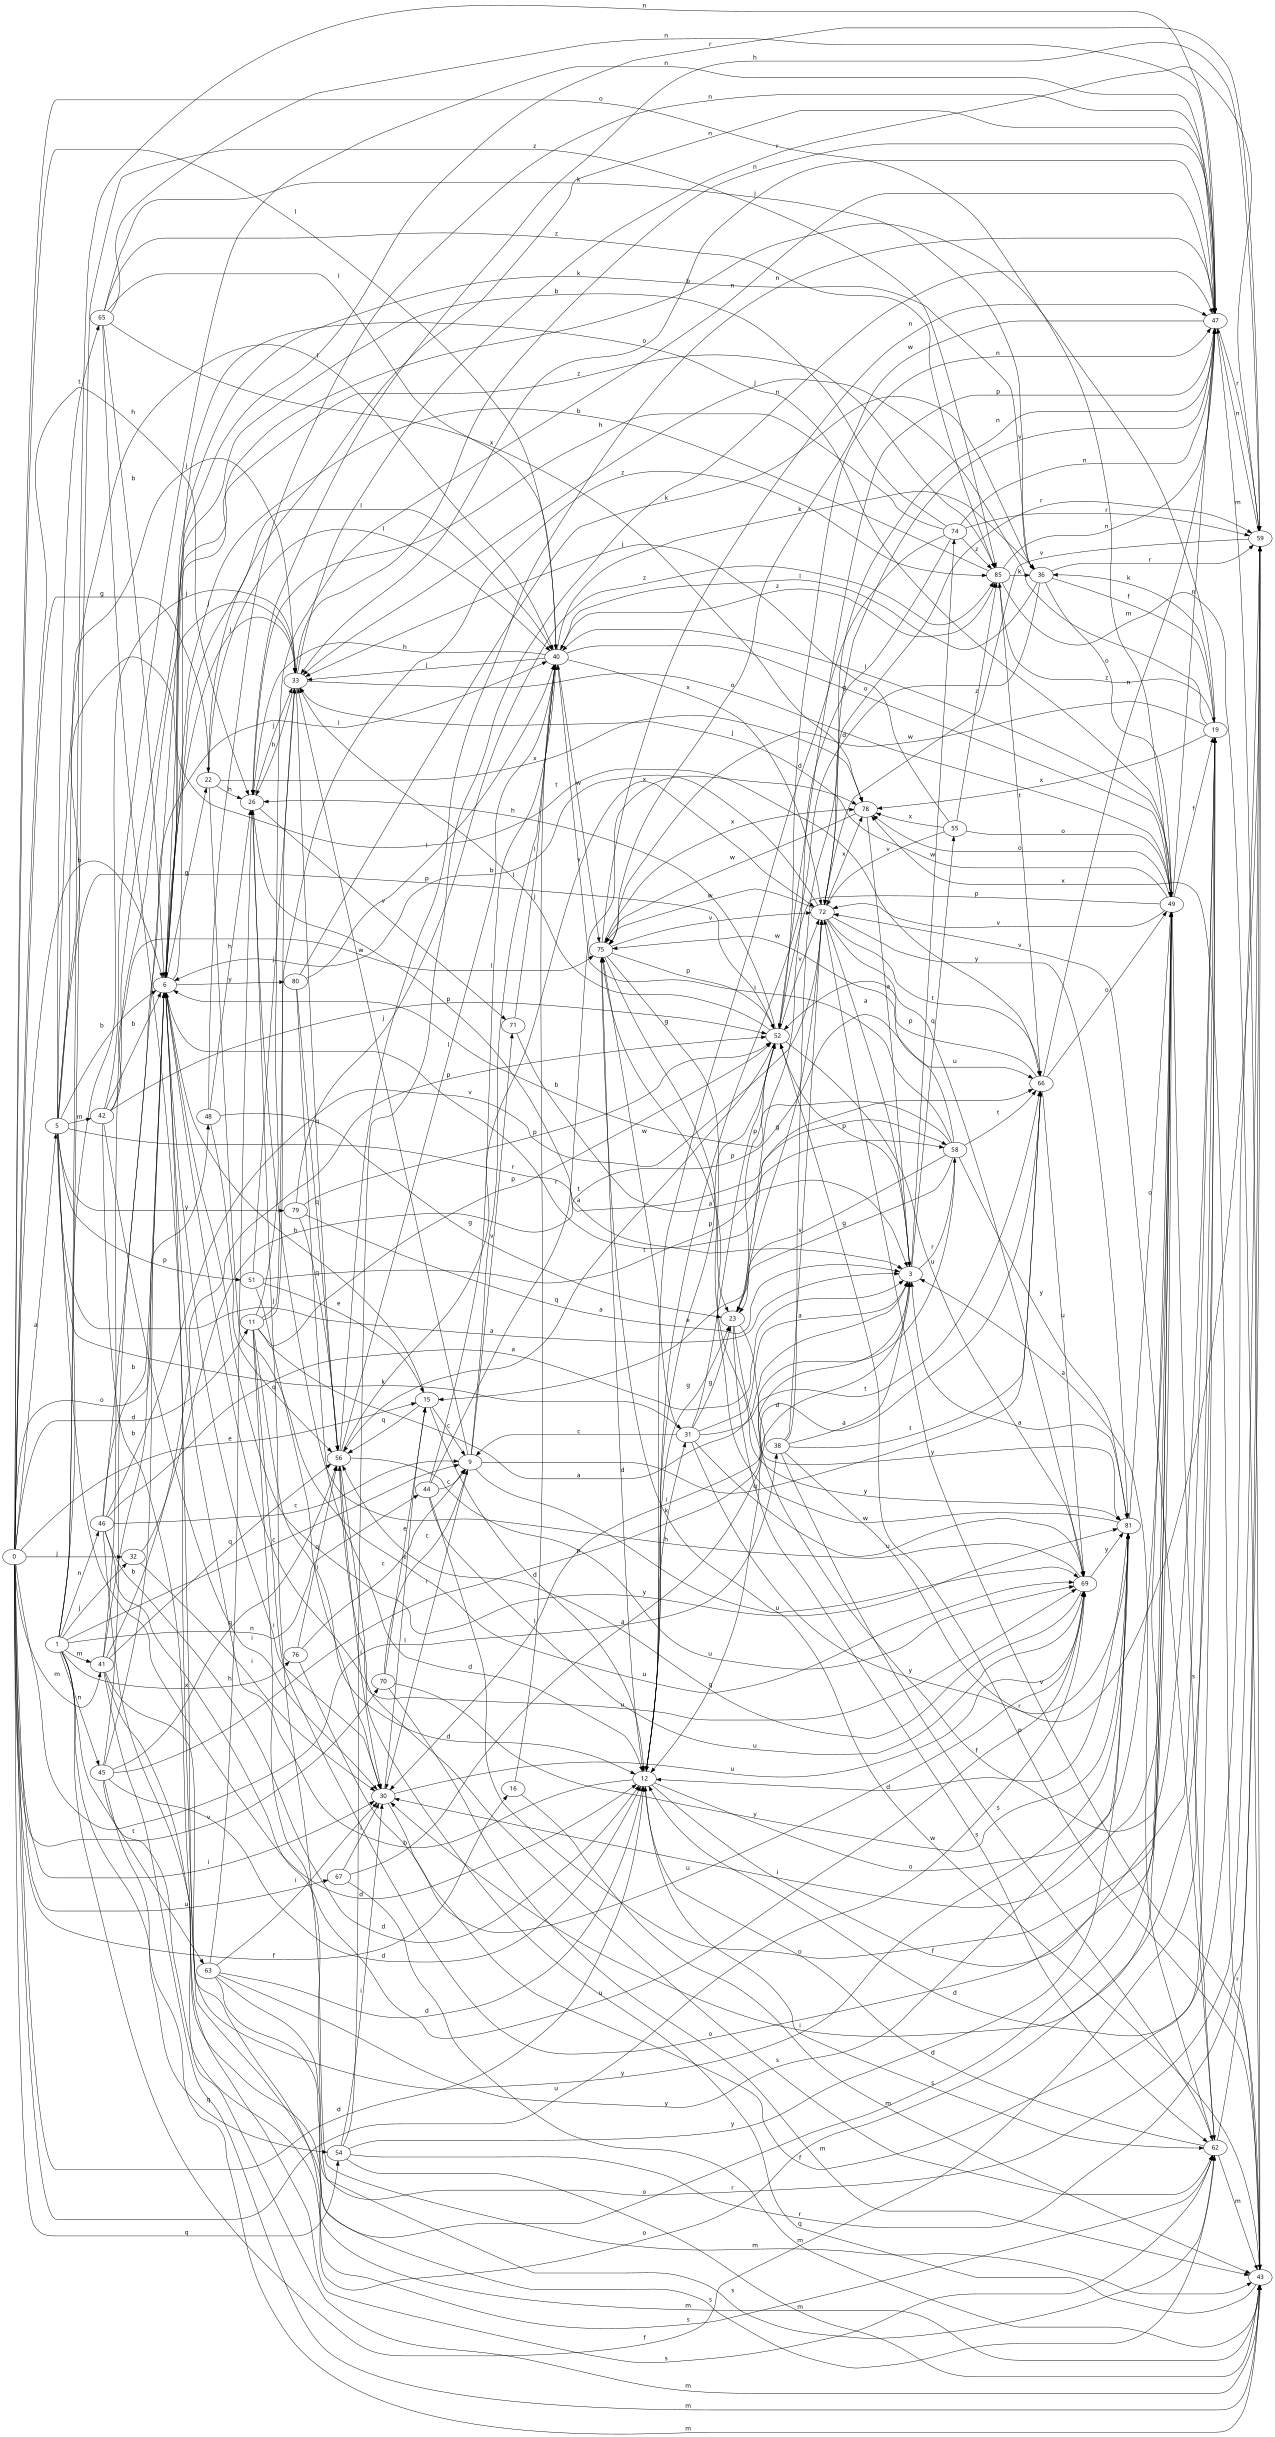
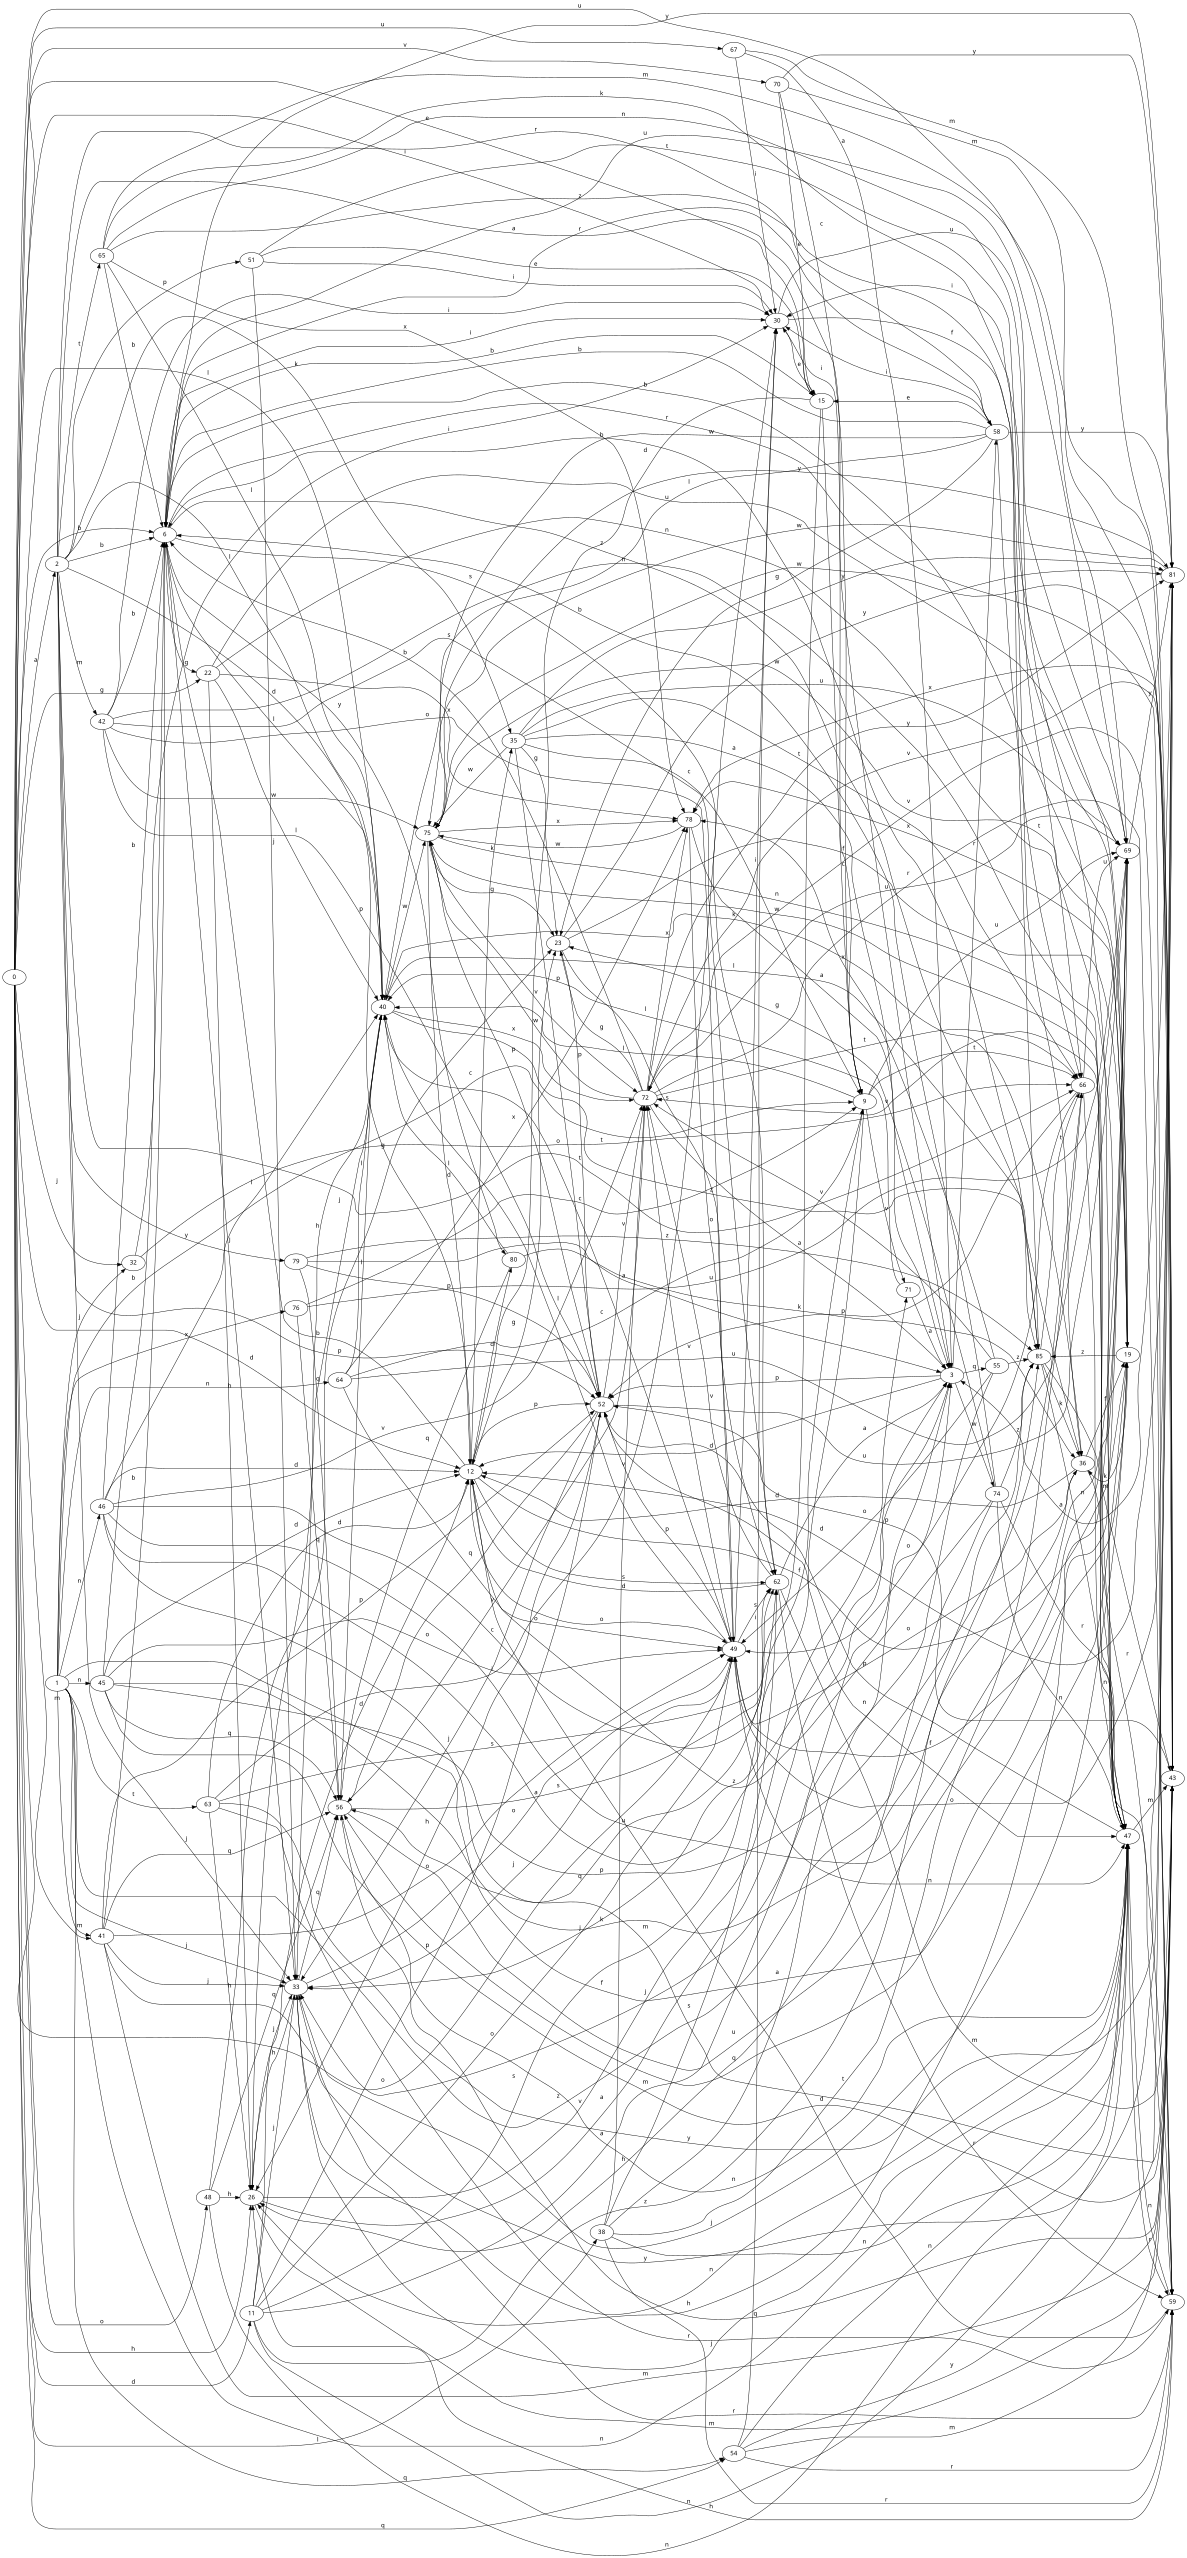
  strict digraph {
    fontname="Noto Sans"
    rankdir=LR
    node [fontname="Noto Sans"]
    edge [fontname="Noto Sans"]
    0
-   2 [label=5]
+   2
    6
    11
    12
    15
-   16
    22
    26
    30
    32
    38
    40
    41
    48
    49
    54
    67
    69
    70
    33
    3
-   35 [label=31]
+   35
    42
    51
    52
    58
    65
    66
    79
    85
    59
    62
    80
    81
    47
    19
    23
    9
    56
    43
    78
    71
    72
    36
    75
    1
-   44
+   44 [label=64]
    45
    46
    63
    76
    55
    74
    0 -> 2 [label=a]
    0 -> 6 [label=b]
    0 -> 11 [label=d]
    0 -> 12 [label=d]
    0 -> 15 [label=e]
-   0 -> 16 [label=f]
    0 -> 22 [label=g]
    0 -> 26 [label=h]
    0 -> 30 [label=i]
    0 -> 32 [label=j]
    0 -> 38 [label=l]
    0 -> 40 [label=l]
    0 -> 41 [label=m]
    0 -> 48 [label=o]
    0 -> 49 [label=o]
    0 -> 54 [label=q]
    0 -> 67 [label=u]
    0 -> 69 [label=u]
    0 -> 70 [label=v]
    2 -> 6 [label=b]
    2 -> 12 [label=d]
    2 -> 40 [label=l]
    2 -> 33 [label=j]
    2 -> 3 [label=a]
    2 -> 35 [label=k]
    2 -> 42 [label=m]
    2 -> 51 [label=p]
    2 -> 52 [label=p]
    2 -> 58 [label=r]
    2 -> 65 [label=t]
    2 -> 66 [label=t]
    2 -> 79 [label=y]
    6 -> 22 [label=g]
    6 -> 30 [label=i]
    6 -> 40 [label=l]
    6 -> 69 [label=u]
    6 -> 33 [label=j]
    6 -> 58 [label=r]
    6 -> 85 [label=z]
    6 -> 59 [label=r]
    6 -> 62 [label=s]
    6 -> 80 [label=y]
    6 -> 81 [label=y]
    11 -> 12 [label=d]
    11 -> 49 [label=o]
    11 -> 33 [label=j]
    11 -> 3 [label=a]
    11 -> 52 [label=p]
    11 -> 85 [label=z]
    11 -> 62 [label=s]
    11 -> 47 [label=n]
    12 -> 6 [label=b]
    12 -> 49 [label=o]
    12 -> 35 [label=k]
    12 -> 52 [label=p]
    12 -> 62 [label=s]
    12 -> 19 [label=f]
    12 -> 23 [label=g]
    15 -> 6 [label=b]
    15 -> 12 [label=d]
    15 -> 9 [label=c]
    15 -> 56 [label=q]
-   16 -> 40 [label=l]
-   16 -> 43 [label=m]
    22 -> 26 [label=h]
    22 -> 40 [label=l]
    22 -> 69 [label=u]
    22 -> 47 [label=n]
    22 -> 78 [label=x]
    26 -> 33 [label=j]
    26 -> 3 [label=a]
    26 -> 43 [label=m]
    26 -> 71 [label=v]
    30 -> 15 [label=e]
    30 -> 69 [label=u]
    30 -> 19 [label=f]
    32 -> 30 [label=i]
    32 -> 66 [label=t]
    38 -> 3 [label=a]
    38 -> 66 [label=t]
    38 -> 59 [label=r]
    38 -> 62 [label=s]
    38 -> 47 [label=n]
    38 -> 72 [label=v]
    40 -> 26 [label=h]
    40 -> 49 [label=o]
    40 -> 33 [label=j]
    40 -> 85 [label=z]
    40 -> 72 [label=x]
    40 -> 36 [label=k]
    40 -> 75 [label=w]
    41 -> 6 [label=b]
    41 -> 49 [label=o]
    41 -> 33 [label=j]
    41 -> 52 [label=p]
    41 -> 81 [label=y]
    41 -> 56 [label=q]
    41 -> 43 [label=m]
    48 -> 26 [label=h]
    48 -> 47 [label=n]
    48 -> 23 [label=g]
    48 -> 56 [label=q]
    49 -> 30 [label=i]
    49 -> 40 [label=l]
    49 -> 33 [label=j]
    49 -> 52 [label=p]
    49 -> 62 [label=s]
    49 -> 47 [label=n]
    49 -> 19 [label=f]
    49 -> 72 [label=v]
    54 -> 30 [label=i]
    54 -> 59 [label=r]
    54 -> 81 [label=y]
    54 -> 47 [label=n]
    54 -> 43 [label=m]
    67 -> 30 [label=i]
    67 -> 3 [label=a]
    67 -> 43 [label=m]
    69 -> 26 [label=h]
    69 -> 81 [label=y]
    69 -> 56 [label=q]
    70 -> 15 [label=e]
    70 -> 81 [label=y]
    70 -> 9 [label=c]
    70 -> 43 [label=m]
    33 -> 26 [label=h]
    33 -> 49 [label=o]
    33 -> 59 [label=r]
    33 -> 47 [label=n]
    33 -> 56 [label=q]
    3 -> 12 [label=d]
    3 -> 52 [label=p]
    3 -> 58 [label=r]
    3 -> 55 [label=q]
    3 -> 74 [label=w]
    35 -> 69 [label=u]
    35 -> 3 [label=a]
    35 -> 52 [label=p]
    35 -> 66 [label=t]
    35 -> 81 [label=y]
    35 -> 23 [label=g]
    35 -> 9 [label=c]
    35 -> 75 [label=w]
    42 -> 6 [label=b]
    42 -> 30 [label=i]
    42 -> 49 [label=o]
    42 -> 52 [label=p]
    42 -> 62 [label=s]
    42 -> 47 [label=n]
    42 -> 75 [label=w]
    51 -> 15 [label=e]
    51 -> 30 [label=i]
    51 -> 33 [label=j]
    51 -> 66 [label=t]
    52 -> 26 [label=h]
    52 -> 69 [label=u]
    52 -> 33 [label=j]
    52 -> 47 [label=n]
    52 -> 56 [label=q]
    52 -> 72 [label=v]
    58 -> 6 [label=b]
    58 -> 15 [label=e]
    58 -> 30 [label=i]
    58 -> 40 [label=l]
    58 -> 66 [label=t]
    58 -> 81 [label=y]
    58 -> 23 [label=g]
    58 -> 75 [label=w]
    65 -> 6 [label=b]
    65 -> 40 [label=l]
    65 -> 85 [label=z]
    65 -> 47 [label=n]
    65 -> 43 [label=m]
    65 -> 78 [label=x]
    65 -> 36 [label=k]
    66 -> 49 [label=o]
    66 -> 69 [label=u]
    66 -> 52 [label=p]
    66 -> 47 [label=n]
    79 -> 3 [label=a]
    79 -> 52 [label=p]
    79 -> 85 [label=z]
    79 -> 56 [label=q]
    85 -> 6 [label=b]
    85 -> 66 [label=t]
    85 -> 47 [label=n]
    85 -> 43 [label=m]
    85 -> 36 [label=k]
    59 -> 12 [label=d]
    59 -> 26 [label=h]
    59 -> 47 [label=n]
    59 -> 72 [label=v]
    62 -> 12 [label=d]
    62 -> 3 [label=a]
    62 -> 59 [label=r]
    62 -> 43 [label=m]
    62 -> 72 [label=v]
-   80 -> 12 [label=d]
+   12 -> 80 [label=d]
    80 -> 40 [label=l]
    80 -> 56 [label=q]
    80 -> 36 [label=k]
    81 -> 12 [label=d]
    81 -> 49 [label=o]
    81 -> 3 [label=a]
    81 -> 75 [label=w]
    47 -> 33 [label=j]
    47 -> 52 [label=p]
    47 -> 59 [label=r]
    47 -> 43 [label=m]
    47 -> 72 [label=v]
    47 -> 75 [label=w]
    19 -> 6 [label=b]
    19 -> 30 [label=i]
    19 -> 33 [label=j]
    19 -> 85 [label=z]
    19 -> 78 [label=x]
    19 -> 36 [label=k]
    19 -> 75 [label=w]
    23 -> 52 [label=p]
    23 -> 62 [label=s]
    23 -> 81 [label=y]
    23 -> 19 [label=f]
    9 -> 30 [label=i]
    9 -> 40 [label=l]
    9 -> 69 [label=u]
    9 -> 33 [label=j]
-   9 -> 66 [label=q]
+   9 -> 66 [label=t]
    9 -> 71 [label=v]
-   56 -> 30 [label=i]
    56 -> 40 [label=l]
    56 -> 69 [label=u]
    56 -> 62 [label=s]
    56 -> 47 [label=n]
    56 -> 72 [label=v]
    43 -> 52 [label=p]
    43 -> 56 [label=q]
    43 -> 78 [label=x]
    43 -> 72 [label=v]
    43 -> 75 [label=w]
-   49 -> 78 [label=o]
+   78 -> 49 [label=o]
    78 -> 3 [label=a]
    78 -> 75 [label=w]
    71 -> 40 [label=l]
    71 -> 3 [label=a]
    72 -> 6 [label=b]
    72 -> 69 [label=u]
    72 -> 3 [label=a]
    72 -> 66 [label=t]
    72 -> 59 [label=r]
    72 -> 81 [label=y]
    72 -> 23 [label=g]
    72 -> 78 [label=x]
    72 -> 75 [label=w]
    36 -> 12 [label=d]
    36 -> 40 [label=l]
    36 -> 49 [label=o]
    36 -> 59 [label=r]
    36 -> 19 [label=f]
    75 -> 12 [label=d]
    75 -> 52 [label=p]
    75 -> 81 [label=y]
    75 -> 47 [label=n]
    75 -> 23 [label=g]
    75 -> 78 [label=x]
    75 -> 72 [label=v]
    1 -> 32 [label=j]
    1 -> 41 [label=m]
    1 -> 54 [label=q]
    1 -> 33 [label=j]
    1 -> 85 [label=z]
    1 -> 47 [label=n]
    1 -> 19 [label=f]
    1 -> 9 [label=c]
    1 -> 44 [label=n]
    1 -> 45 [label=n]
    1 -> 46 [label=n]
    1 -> 63 [label=t]
    1 -> 76 [label=x]
    44 -> 40 [label=l]
    44 -> 49 [label=o]
    44 -> 69 [label=u]
    44 -> 9 [label=c]
    44 -> 78 [label=x]
    45 -> 6 [label=b]
    45 -> 12 [label=d]
    45 -> 49 [label=o]
    45 -> 66 [label=p]
    45 -> 56 [label=q]
    45 -> 43 [label=m]
    45 -> 36 [label=k]
    46 -> 6 [label=b]
    46 -> 12 [label=d]
    46 -> 40 [label=l]
    46 -> 69 [label=u]
    46 -> 3 [label=a]
    46 -> 9 [label=c]
    46 -> 43 [label=m]
    46 -> 72 [label=v]
    63 -> 12 [label=d]
    63 -> 26 [label=h]
    63 -> 30 [label=i]
    63 -> 59 [label=r]
    63 -> 62 [label=s]
    63 -> 81 [label=y]
    76 -> 69 [label=u]
    76 -> 9 [label=c]
    76 -> 56 [label=q]
    55 -> 49 [label=o]
    55 -> 33 [label=j]
    55 -> 85 [label=z]
    55 -> 78 [label=x]
    55 -> 72 [label=v]
    74 -> 6 [label=b]
-   74 -> 12 [label=d]
+   74 -> 12 [label=z]
    74 -> 26 [label=h]
    74 -> 85 [label=z]
    74 -> 59 [label=r]
    74 -> 47 [label=n]
    74 -> 23 [label=g]
  }
